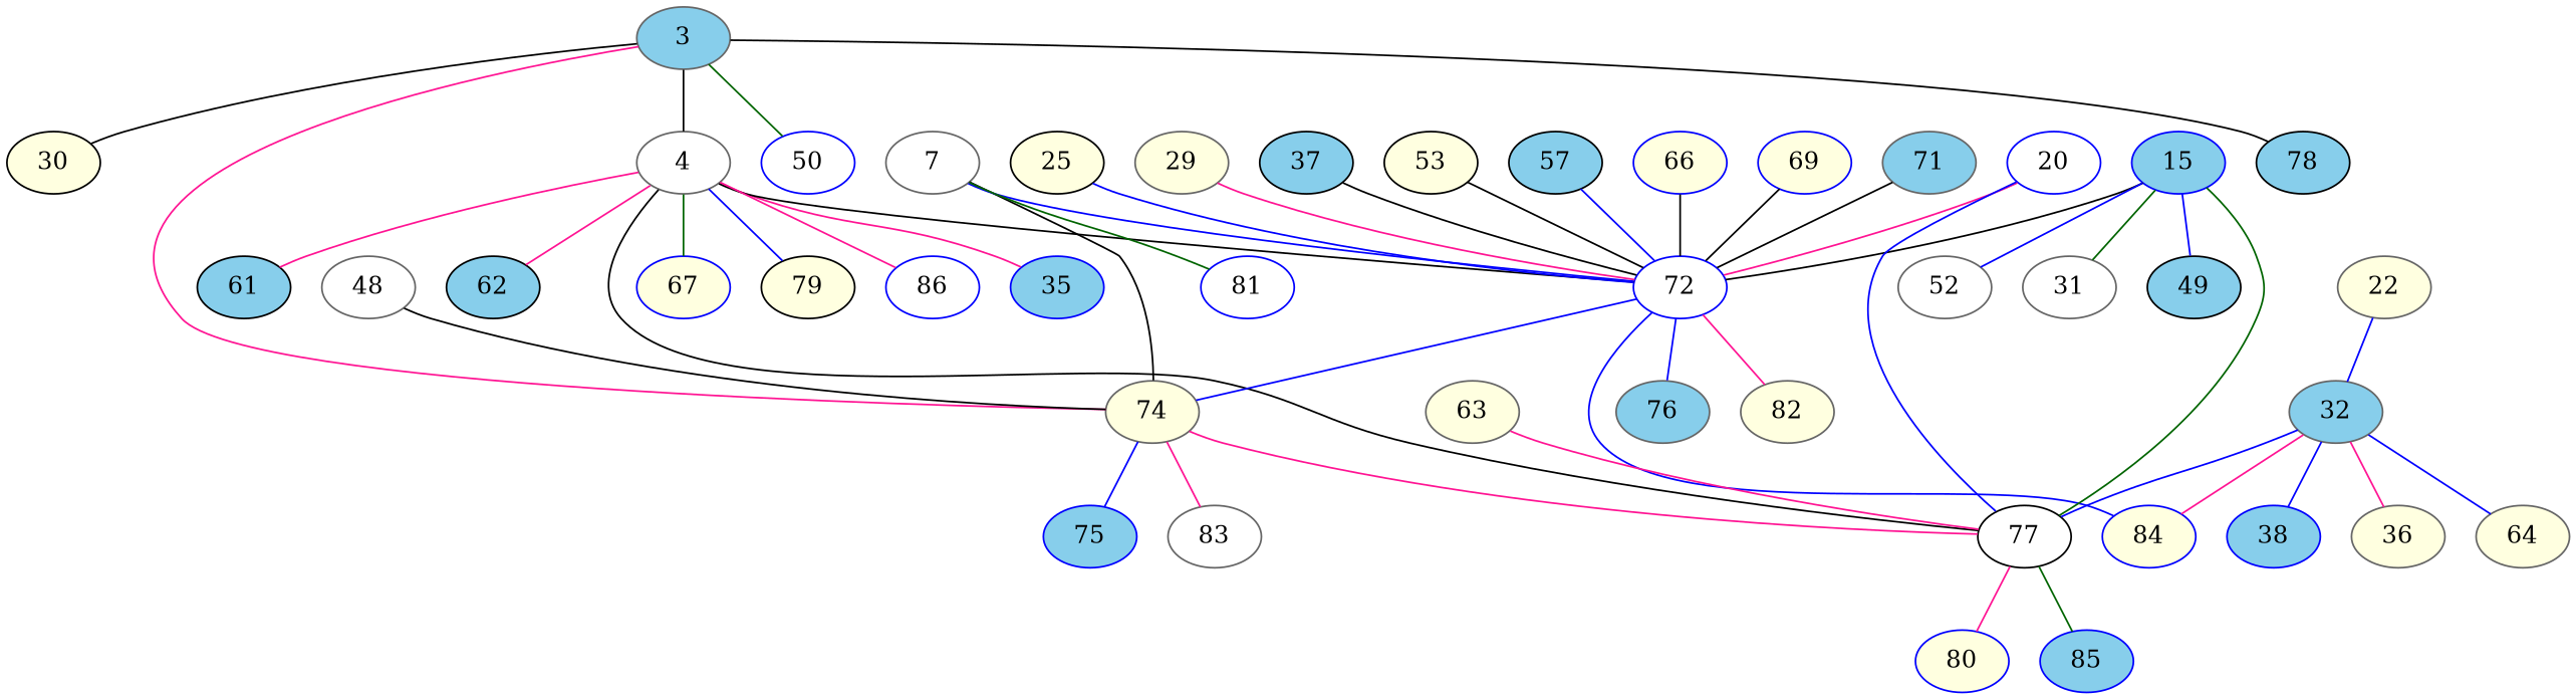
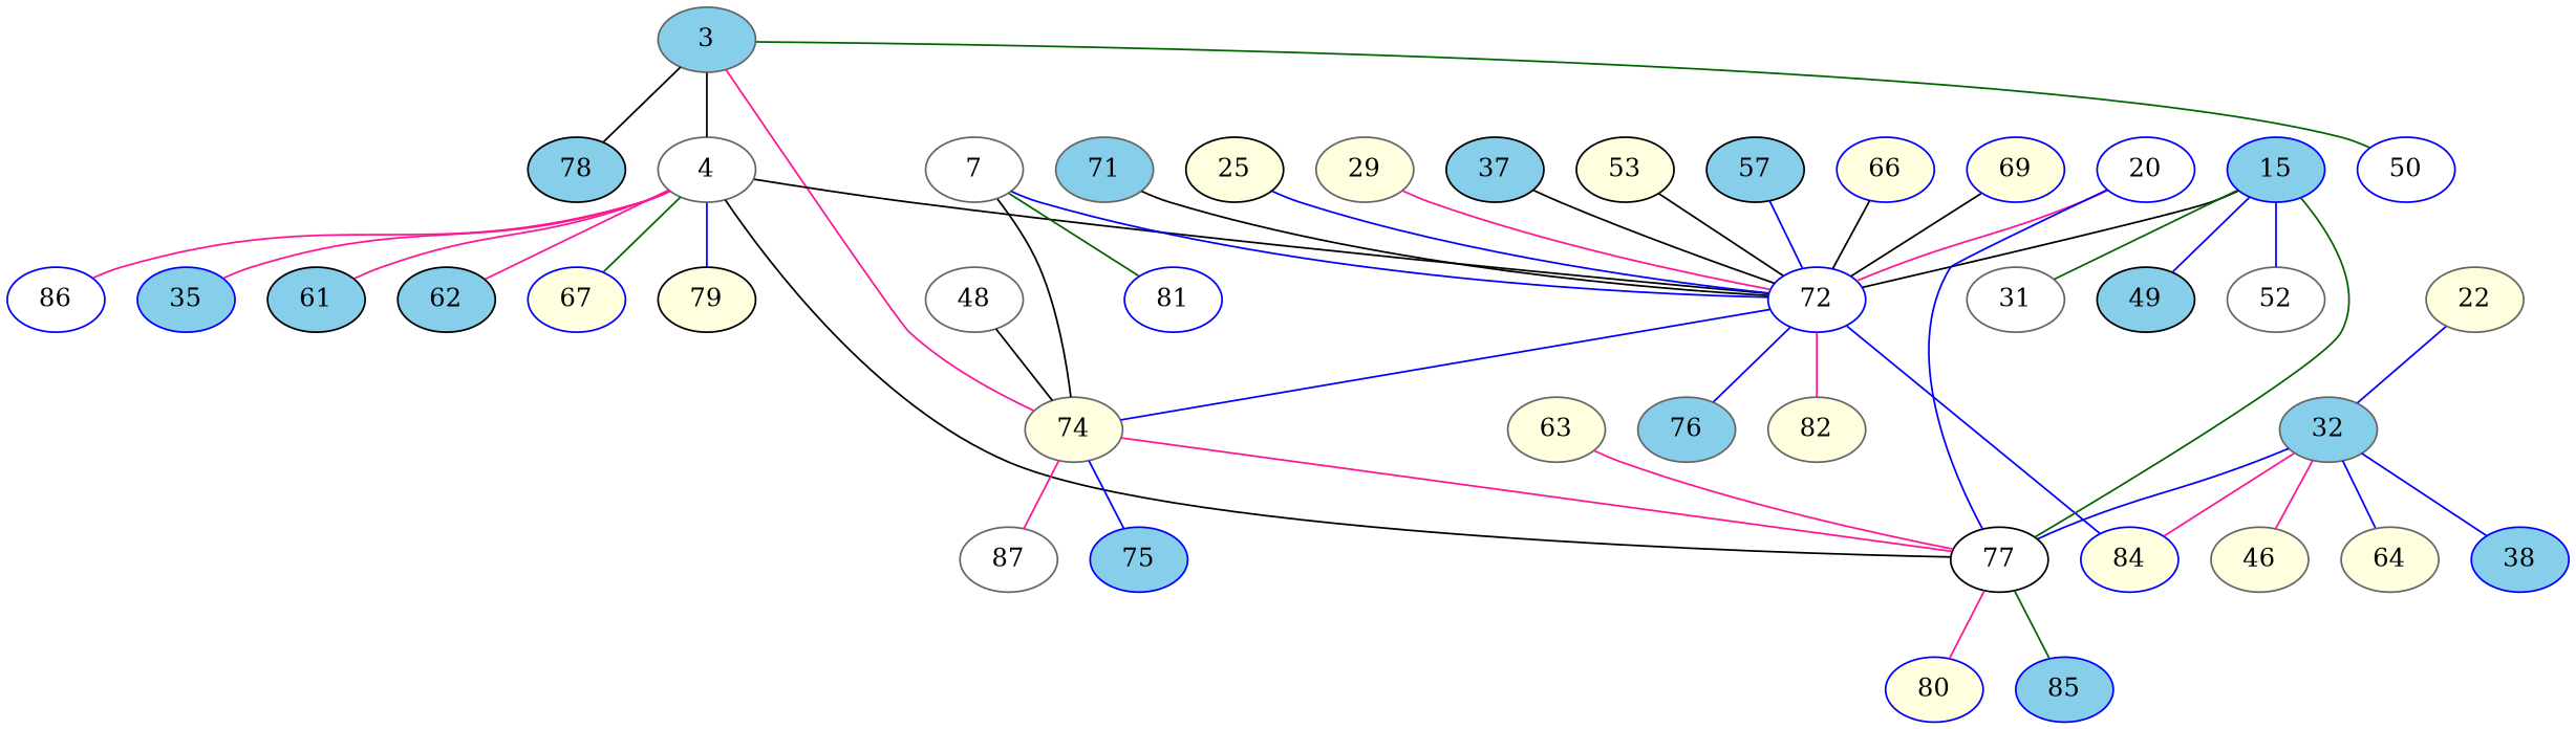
  graph {
    node [color=gray40 fillcolor=lightyellow style=filled]
    edge [color=blue]
    3 [fillcolor=skyblue super="+2"]
    4 [fillcolor=white super="+1"]
-   30 [color=black]
    50 [color=blue fillcolor=white]
    74 [super="+60+40+43"]
    78 [color=black fillcolor=skyblue]
    35 [color=blue fillcolor=skyblue]
    61 [color=black fillcolor=skyblue]
    62 [color=black fillcolor=skyblue]
    67 [color=blue]
    72 [color=blue fillcolor=white super="+45+51+58+65+68"]
    77 [color=black fillcolor=white super="+70+54+56"]
    79 [color=black]
    86 [color=blue fillcolor=white]
    75 [color=blue fillcolor=skyblue]
-   83 [fillcolor=white]
+   83 [fillcolor=white label=87]
    84 [color=blue]
    76 [fillcolor=skyblue super="+55"]
    82 [super="+73"]
    80 [color=blue]
    85 [color=blue fillcolor=skyblue]
    7 [fillcolor=white super="+6"]
    81 [color=blue fillcolor=white]
    15 [color=blue fillcolor=skyblue super="+13"]
    31 [fillcolor=white]
    49 [color=black fillcolor=skyblue super="+41"]
    52 [fillcolor=white]
    20 [color=blue fillcolor=white super="+18"]
    32 [fillcolor=skyblue super="+11"]
    38 [color=blue fillcolor=skyblue]
-   46 [label=36]
+   46
    64
    22
    25 [color=black]
    29
    37 [color=black fillcolor=skyblue]
    48 [fillcolor=white]
    53 [color=black super="+42"]
    57 [color=black fillcolor=skyblue]
    63
    66 [color=blue super="+33"]
    69 [color=blue]
    71 [fillcolor=skyblue]
    3 -- 4 [color=black weight=4]
-   3 -- 30 [color=black]
    3 -- 50 [color=darkgreen]
    3 -- 74 [color=deeppink]
    3 -- 78 [color=black]
    4 -- 35 [color=deeppink]
    4 -- 61 [color=deeppink]
    4 -- 62 [color=deeppink]
    4 -- 67 [color=darkgreen]
    4 -- 72 [color=black weight=2]
    4 -- 77 [color=black]
    4 -- 79
    4 -- 86 [color=deeppink]
    74 -- 77 [color=deeppink]
    74 -- 75
    74 -- 83 [color=deeppink]
    72 -- 74
    72 -- 84
    72 -- 76
    72 -- 82 [color=deeppink]
    77 -- 80 [color=deeppink]
    77 -- 85 [color=darkgreen]
    7 -- 74 [color=black weight=4]
    7 -- 72 [weight=2]
    7 -- 81 [color=darkgreen]
    15 -- 72 [color=black weight=5]
    15 -- 77 [color=darkgreen]
    15 -- 31 [color=darkgreen]
    15 -- 49
    15 -- 52
    20 -- 72 [color=deeppink weight=4]
    20 -- 77
    32 -- 77 [weight=4]
    32 -- 84 [color=deeppink]
    32 -- 38
    32 -- 46 [color=deeppink]
    32 -- 64
    22 -- 32
    25 -- 72
    29 -- 72 [color=deeppink]
    37 -- 72 [color=black]
    48 -- 74 [color=black]
    53 -- 72 [color=black]
    57 -- 72
    63 -- 77 [color=deeppink]
    66 -- 72 [color=black]
    69 -- 72 [color=black]
    71 -- 72 [color=black]
  }
